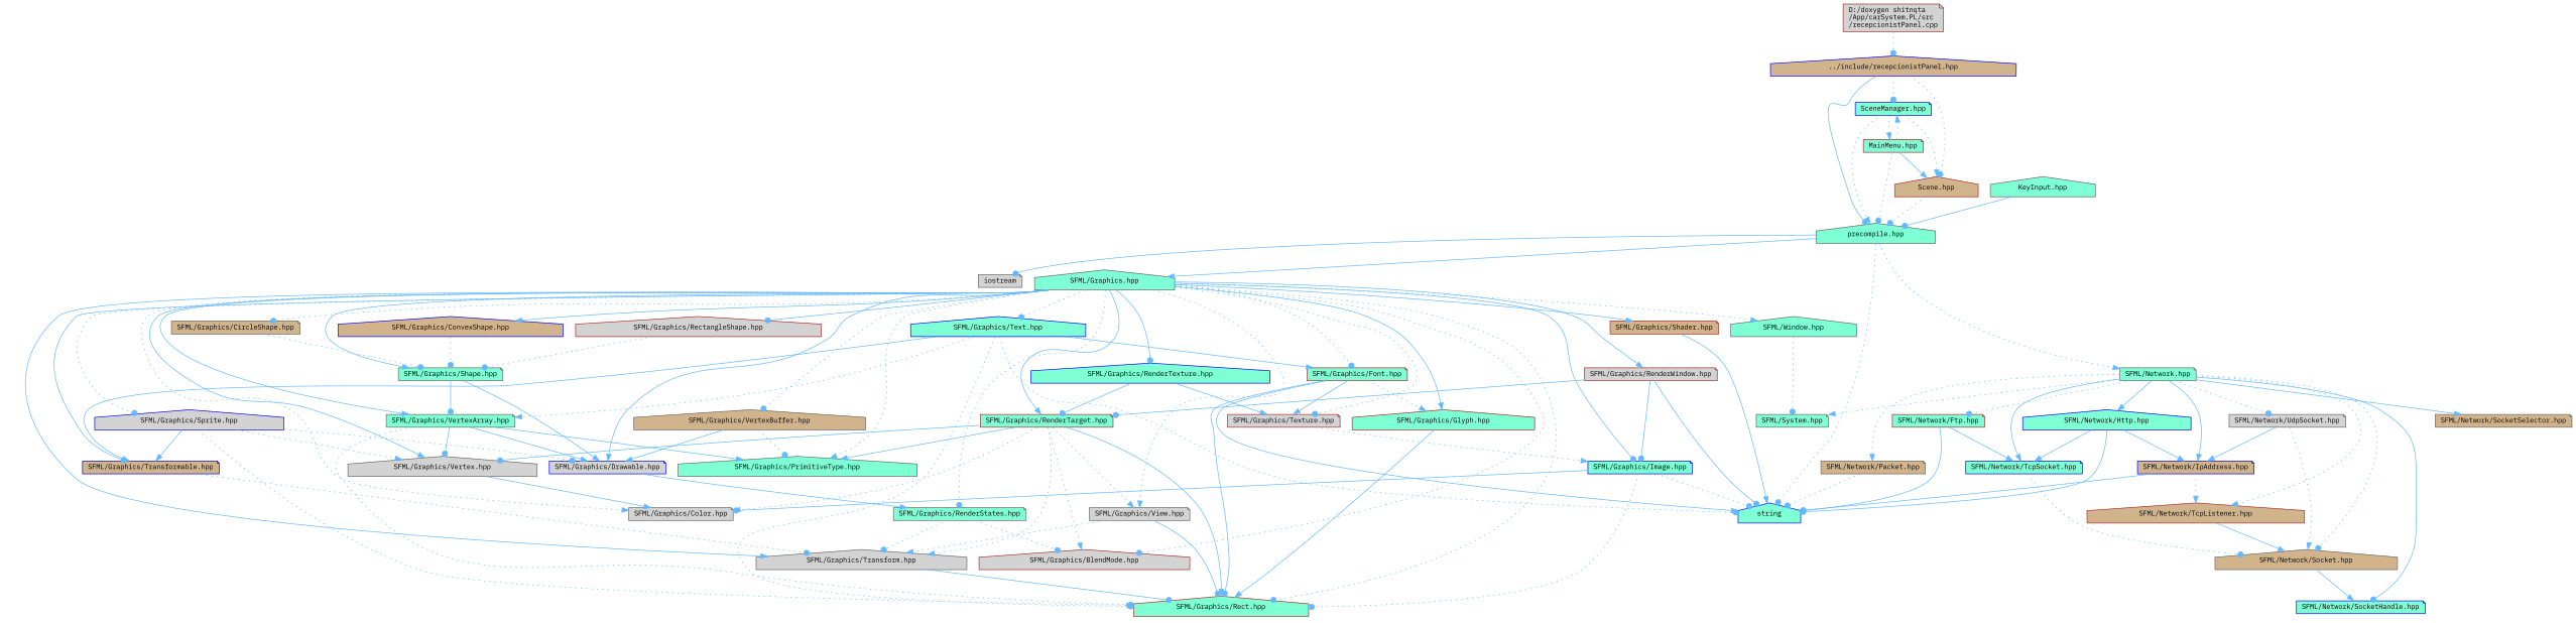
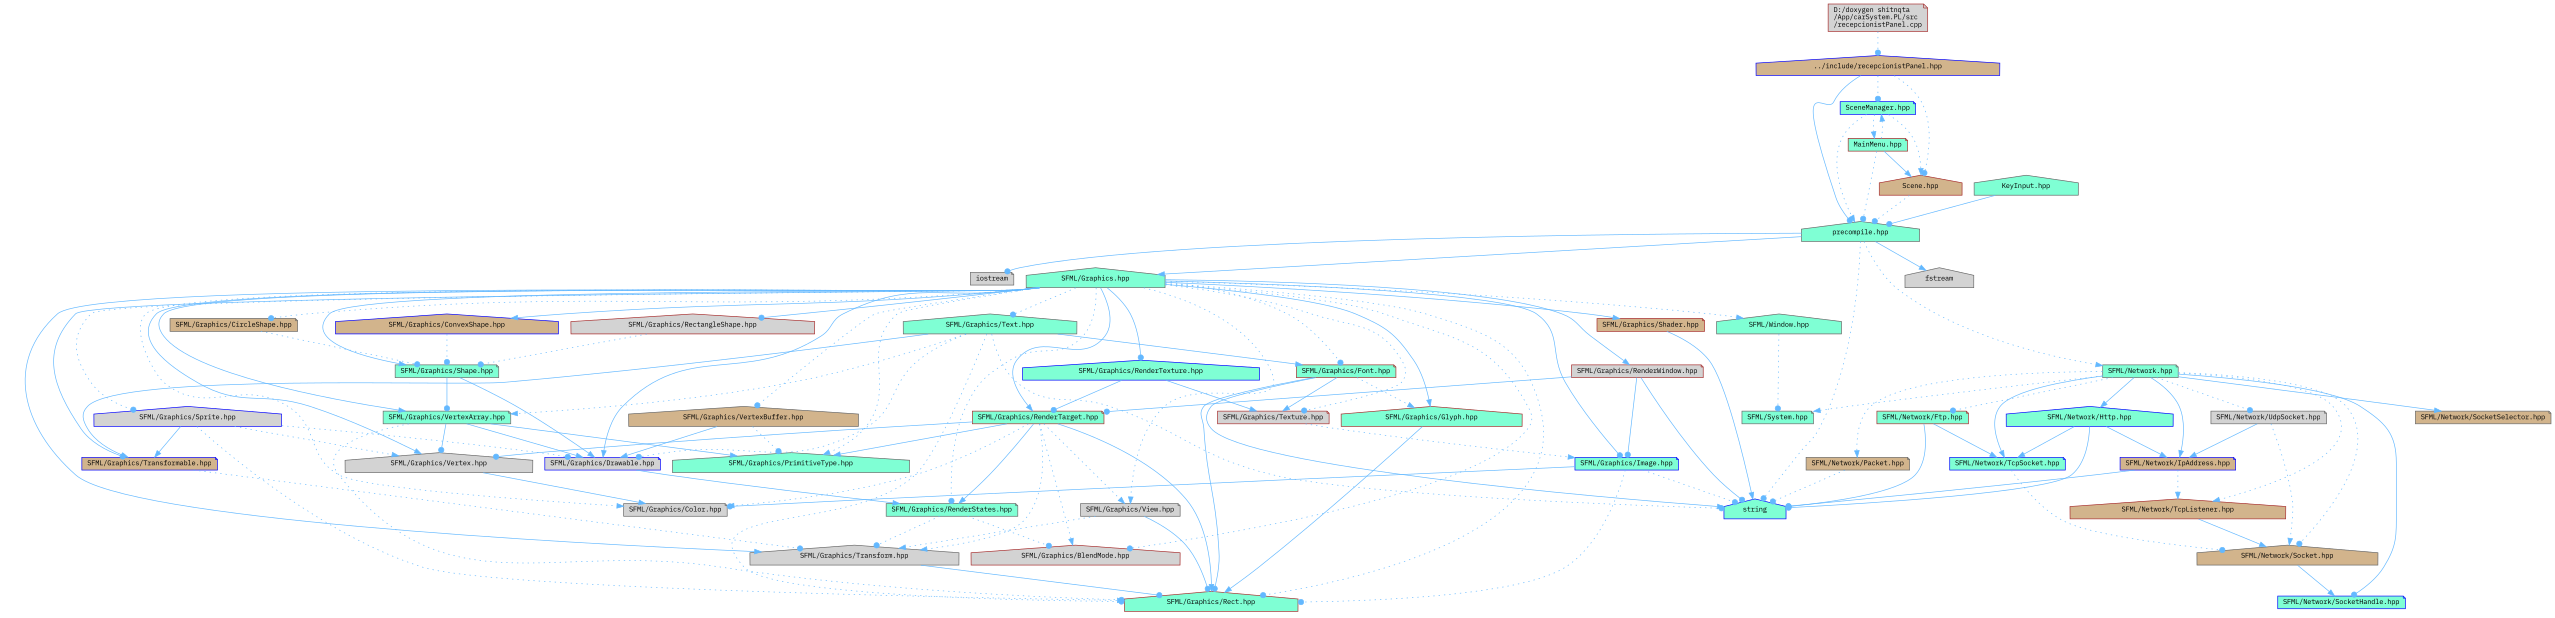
  digraph {
    fontname="IBM Plex Mono"
    node [color=gray40 fillcolor=aquamarine fontname="IBM Plex Mono" fontsize=10 shape=note style=filled]
    edge [arrowhead=normal color=steelblue1 fontname="IBM Plex Mono" fontsize=10 labelfontname=Helvetica labelfontsize=10 style=solid]
    n1 [color=brown fillcolor=lightgrey fontcolor=black height=0.2 label="D:/doxygen shitnqta\l/App/carSystem.PL/src\l/recepcionistPanel.cpp" width=0.4]
    n2 [color=blue fillcolor=tan height=0.2 label="../include/recepcionistPanel.hpp" shape=house width=0.4]
    n3 [height=0.2 label="precompile.hpp" shape=house width=0.4]
    n4 [color=brown fillcolor=tan height=0.2 label="Scene.hpp" shape=house width=0.4]
    n5 [color=blue height=0.2 label="SceneManager.hpp" width=0.4]
    n6 [fillcolor=lightgrey height=0.2 label=iostream width=0.4]
    n7 [height=0.2 label="SFML/Graphics.hpp" shape=house width=0.4]
    n8 [color=blue height=0.2 label=string shape=house width=0.4]
    n9 [height=0.2 label="SFML/Network.hpp" width=0.4]
+   n10 [fillcolor=lightgrey height=0.2 label=fstream shape=house width=0.4]
    n11 [color=brown height=0.2 label="MainMenu.hpp" width=0.4]
    n12 [height=0.2 label="SFML/Window.hpp" shape=house width=0.4]
    n13 [color=brown fillcolor=lightgrey height=0.2 label="SFML/Graphics/BlendMode.hpp" shape=house width=0.4]
    n14 [fillcolor=tan height=0.2 label="SFML/Graphics/CircleShape.hpp" width=0.4]
    n15 [height=0.2 label="SFML/Graphics/Shape.hpp" width=0.4]
    n16 [color=blue fillcolor=lightgrey height=0.2 label="SFML/Graphics/Drawable.hpp" width=0.4]
    n17 [height=0.2 label="SFML/Graphics/RenderStates.hpp" width=0.4]
    n18 [fillcolor=lightgrey height=0.2 label="SFML/Graphics/Transform.hpp" shape=house width=0.4]
    n19 [color=brown height=0.2 label="SFML/Graphics/Rect.hpp" shape=house width=0.4]
    n20 [color=blue fillcolor=tan height=0.2 label="SFML/Graphics/Transformable.hpp" width=0.4]
    n21 [height=0.2 label="SFML/Graphics/VertexArray.hpp" width=0.4]
    n22 [fillcolor=lightgrey height=0.2 label="SFML/Graphics/Vertex.hpp" shape=house width=0.4]
    n23 [fillcolor=lightgrey height=0.2 label="SFML/Graphics/Color.hpp" width=0.4]
    n24 [height=0.2 label="SFML/Graphics/PrimitiveType.hpp" shape=house width=0.4]
    n25 [color=blue fillcolor=tan height=0.2 label="SFML/Graphics/ConvexShape.hpp" shape=house width=0.4]
    n26 [color=brown height=0.2 label="SFML/Graphics/Font.hpp" width=0.4]
    n27 [color=brown height=0.2 label="SFML/Graphics/Glyph.hpp" shape=house width=0.4]
    n28 [color=brown fillcolor=lightgrey height=0.2 label="SFML/Graphics/Texture.hpp" width=0.4]
    n29 [color=blue height=0.2 label="SFML/Graphics/Image.hpp" width=0.4]
    n30 [color=brown fillcolor=lightgrey height=0.2 label="SFML/Graphics/RectangleShape.hpp" shape=house width=0.4]
    n31 [color=brown height=0.2 label="SFML/Graphics/RenderTarget.hpp" width=0.4]
    n32 [fillcolor=lightgrey height=0.2 label="SFML/Graphics/View.hpp" width=0.4]
    n33 [color=blue height=0.2 label="SFML/Graphics/RenderTexture.hpp" shape=house width=0.4]
    n34 [color=brown fillcolor=lightgrey height=0.2 label="SFML/Graphics/RenderWindow.hpp" width=0.4]
    n35 [color=brown fillcolor=tan height=0.2 label="SFML/Graphics/Shader.hpp" width=0.4]
    n36 [color=blue fillcolor=lightgrey height=0.2 label="SFML/Graphics/Sprite.hpp" shape=house width=0.4]
-   n37 [color=blue height=0.2 label="SFML/Graphics/Text.hpp" shape=house width=0.4]
+   n37 [height=0.2 label="SFML/Graphics/Text.hpp" shape=house width=0.4]
    n38 [fillcolor=tan height=0.2 label="SFML/Graphics/VertexBuffer.hpp" shape=house width=0.4]
    n39 [height=0.2 label="SFML/System.hpp" width=0.4]
    n40 [color=brown height=0.2 label="SFML/Network/Ftp.hpp" width=0.4]
    n41 [color=blue height=0.2 label="SFML/Network/TcpSocket.hpp" width=0.4]
    n42 [fillcolor=tan height=0.2 label="SFML/Network/Socket.hpp" shape=house width=0.4]
    n43 [color=blue height=0.2 label="SFML/Network/SocketHandle.hpp" width=0.4]
    n44 [color=blue height=0.2 label="SFML/Network/Http.hpp" shape=house width=0.4]
    n45 [color=blue fillcolor=tan height=0.2 label="SFML/Network/IpAddress.hpp" width=0.4]
    n46 [fillcolor=tan height=0.2 label="SFML/Network/Packet.hpp" width=0.4]
    n47 [fillcolor=tan height=0.2 label="SFML/Network/SocketSelector.hpp" width=0.4]
    n48 [color=brown fillcolor=tan height=0.2 label="SFML/Network/TcpListener.hpp" shape=house width=0.4]
    n49 [fillcolor=lightgrey height=0.2 label="SFML/Network/UdpSocket.hpp" width=0.4]
    n50 [height=0.2 label="KeyInput.hpp" shape=house width=0.4]
    n1 -> n2 [arrowhead=dot style=dotted]
    n2 -> n3 [arrowhead=dot]
    n2 -> n4 [arrowhead=dot style=dotted]
    n2 -> n5 [arrowhead=dot style=dotted]
    n3 -> n6 [arrowhead=dot]
    n3 -> n7
    n3 -> n8 [arrowhead=dot style=dotted]
    n3 -> n9 [style=dotted]
+   n3 -> n10
    n4 -> n3 [arrowhead=dot style=dotted]
    n5 -> n3 [style=dotted]
    n5 -> n4 [style=dotted]
    n5 -> n11 [style=dotted]
    n7 -> n12 [style=dotted]
    n7 -> n13 [arrowhead=dot style=dotted]
    n7 -> n14 [arrowhead=dot style=dotted]
    n7 -> n15
    n7 -> n16
    n7 -> n17 [arrowhead=dot style=dotted]
    n7 -> n18
    n7 -> n19 [arrowhead=dot style=dotted]
    n7 -> n20 [arrowhead=dot]
    n7 -> n21
    n7 -> n22
    n7 -> n23 [style=dotted]
    n7 -> n24 [style=dotted]
    n7 -> n25
    n7 -> n26 [arrowhead=dot style=dotted]
    n7 -> n27
    n7 -> n28 [arrowhead=dot style=dotted]
    n7 -> n29 [arrowhead=dot]
    n7 -> n30 [arrowhead=dot]
    n7 -> n31
    n7 -> n32 [style=dotted]
    n7 -> n33 [arrowhead=dot]
    n7 -> n34
    n7 -> n35
    n7 -> n36 [arrowhead=dot style=dotted]
    n7 -> n37 [arrowhead=dot style=dotted]
    n7 -> n38 [arrowhead=dot style=dotted]
    n9 -> n39 [style=dotted]
    n9 -> n40 [arrowhead=dot style=dotted]
    n9 -> n41
    n9 -> n42 [arrowhead=dot style=dotted]
    n9 -> n43 [arrowhead=dot]
    n9 -> n44
    n9 -> n45
    n9 -> n46 [style=dotted]
    n9 -> n47
    n9 -> n48 [style=dotted]
    n9 -> n49 [arrowhead=dot style=dotted]
    n11 -> n3 [arrowhead=dot style=dotted]
    n11 -> n4
    n11 -> n5 [style=dotted]
    n12 -> n39 [arrowhead=dot style=dotted]
    n14 -> n15 [arrowhead=dot style=dotted]
    n15 -> n16
    n15 -> n21 [arrowhead=dot]
    n16 -> n17
    n17 -> n13 [arrowhead=dot style=dotted]
    n17 -> n18 [arrowhead=dot style=dotted]
    n18 -> n19 [arrowhead=dot]
    n20 -> n18 [arrowhead=dot style=dotted]
    n21 -> n16
    n21 -> n19 [arrowhead=dot style=dotted]
    n21 -> n22 [arrowhead=dot]
    n21 -> n24
    n22 -> n23
    n25 -> n15 [arrowhead=dot style=dotted]
    n26 -> n8
    n26 -> n19 [arrowhead=dot]
    n26 -> n27 [style=dotted]
    n26 -> n28
    n27 -> n19
    n28 -> n29 [style=dotted]
    n29 -> n8 [arrowhead=dot style=dotted]
    n29 -> n19 [arrowhead=dot style=dotted]
    n29 -> n23 [arrowhead=dot]
    n30 -> n15 [arrowhead=dot style=dotted]
    n31 -> n13 [style=dotted]
+   n31 -> n17
    n31 -> n18 [style=dotted]
    n31 -> n19
    n31 -> n22 [arrowhead=dot]
    n31 -> n23 [style=dotted]
    n31 -> n24
    n31 -> n32 [style=dotted]
    n32 -> n18 [style=dotted]
    n32 -> n19 [arrowhead=dot]
    n33 -> n28
    n33 -> n31 [arrowhead=dot]
    n34 -> n8 [arrowhead=dot]
    n34 -> n29 [arrowhead=dot]
    n34 -> n31 [arrowhead=dot]
    n35 -> n8
    n36 -> n16 [arrowhead=dot style=dotted]
    n36 -> n19 [style=dotted]
    n36 -> n20
    n36 -> n22 [style=dotted]
    n37 -> n8 [arrowhead=dot style=dotted]
+   n37 -> n16 [arrowhead=dot style=dotted]
    n37 -> n19 [arrowhead=dot style=dotted]
    n37 -> n20
    n37 -> n21 [style=dotted]
    n37 -> n26
    n38 -> n16
    n38 -> n24 [arrowhead=dot style=dotted]
    n40 -> n8 [arrowhead=dot]
    n40 -> n41
    n41 -> n42 [arrowhead=dot style=dotted]
    n42 -> n43
    n44 -> n8 [arrowhead=dot]
    n44 -> n41
    n44 -> n45
    n45 -> n8 [arrowhead=dot]
    n45 -> n48 [style=dotted]
    n46 -> n8 [arrowhead=dot style=dotted]
    n48 -> n42
    n49 -> n42 [style=dotted]
    n49 -> n45
    n50 -> n3 [arrowhead=dot]
  }
